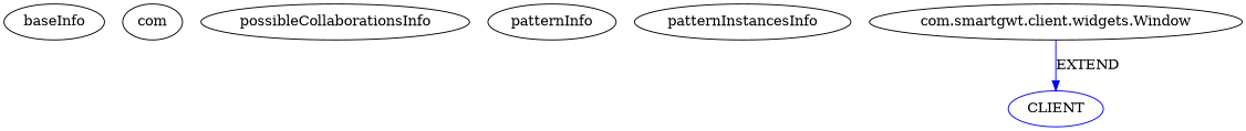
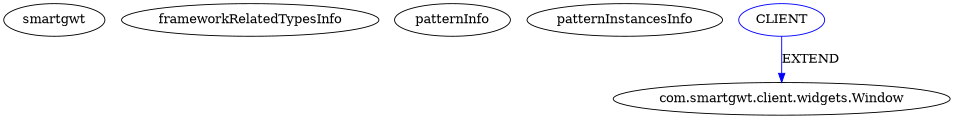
  digraph {
-   baseInfo [category=pattern graphId=1853 isAnonymous=false possibleRelation=false]
-   frameworkRelatedTypesInfo [label=com]
-   possibleCollaborationsInfo
+   baseInfo [category=pattern graphId=1853 isAnonymous=false possibleRelation=false label=smartgwt]
+   frameworkRelatedTypesInfo
    patternInfo [frequency=2.0 patternRootClient=null]
    patternInstancesInfo [0="Namrack-TeachToLearn~/Namrack-TeachToLearn/TeachToLearn-master/TeachToLearn/src/ttl/client/layout/widgets/LoginWidget.java~LoginWidget~356" 1="Namrack-TeachToLearn~/Namrack-TeachToLearn/TeachToLearn-master/TeachToLearn/src/ttl/client/layout/widgets/LoginWidget.java~void LoginWidget()~361"]
    n6 [isFrameworkType=false label="com.smartgwt.client.widgets.Window" vertexType=FRAMEWORK_CLASS_TYPE]
    n7 [color=blue isFrameworkType=false label=CLIENT vertexType=REFERENCE_CLIENT_CLASS_DECLARATION]
-   n6 -> n7 [color=blue label=EXTEND]
+   n7 -> n6 [color=blue label=EXTEND]
  }
